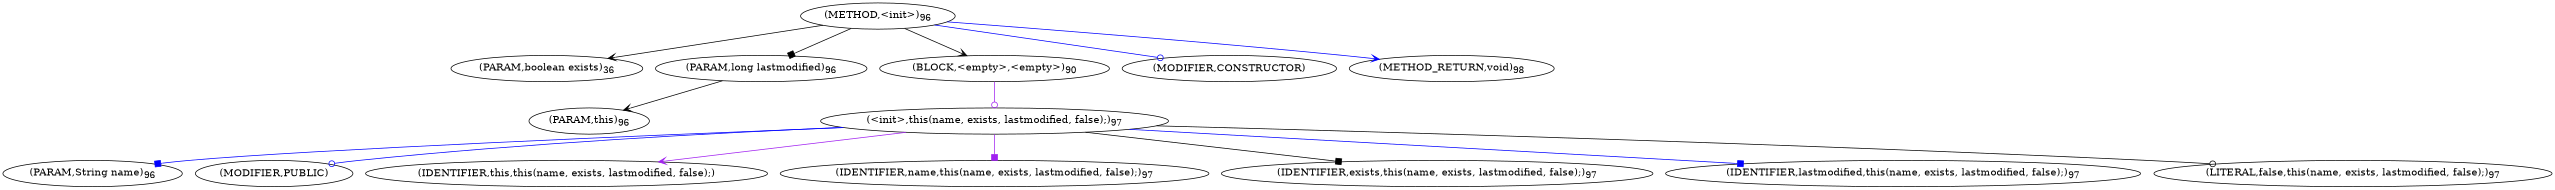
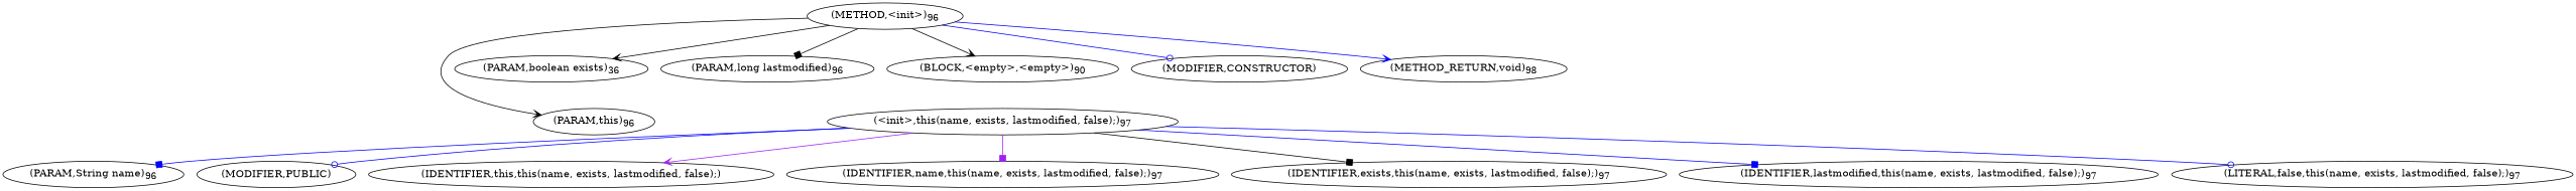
  digraph {
    edge [arrowhead=vee color=blue]
    n1 [label=<(METHOD,&lt;init&gt;)<SUB>96</SUB>>]
    n2 [label=<(PARAM,this)<SUB>96</SUB>>]
    n3 [label=<(PARAM,boolean exists)<SUB>36</SUB>>]
    n4 [label=<(PARAM,long lastmodified)<SUB>96</SUB>>]
    n5 [label=<(BLOCK,&lt;empty&gt;,&lt;empty&gt;)<SUB>90</SUB>>]
    n6 [label=<(MODIFIER,CONSTRUCTOR)>]
    n7 [label=<(METHOD_RETURN,void)<SUB>98</SUB>>]
    n8 [label=<(PARAM,String name)<SUB>96</SUB>>]
    n9 [label=<(&lt;init&gt;,this(name, exists, lastmodified, false);)<SUB>97</SUB>>]
    n10 [label=<(MODIFIER,PUBLIC)>]
    n11 [label=<(IDENTIFIER,this,this(name, exists, lastmodified, false);)>]
    n12 [label=<(IDENTIFIER,name,this(name, exists, lastmodified, false);)<SUB>97</SUB>>]
    n13 [label=<(IDENTIFIER,exists,this(name, exists, lastmodified, false);)<SUB>97</SUB>>]
    n14 [label=<(IDENTIFIER,lastmodified,this(name, exists, lastmodified, false);)<SUB>97</SUB>>]
    n15 [label=<(LITERAL,false,this(name, exists, lastmodified, false);)<SUB>97</SUB>>]
-   n4 -> n2 [color=black]
+   n1 -> n2 [color=black]
    n1 -> n3 [color=black]
    n1 -> n4 [arrowhead=box color=black]
    n1 -> n5 [color=black]
    n1 -> n6 [arrowhead=odot]
    n1 -> n7
-   n5 -> n9 [arrowhead=odot color=purple]
    n9 -> n8 [arrowhead=box]
    n9 -> n10 [arrowhead=odot]
    n9 -> n11 [color=purple]
    n9 -> n12 [arrowhead=box color=purple]
    n9 -> n13 [arrowhead=box color=black]
    n9 -> n14 [arrowhead=box]
-   n9 -> n15 [arrowhead=odot color=black]
+   n9 -> n15 [arrowhead=odot]
  }
